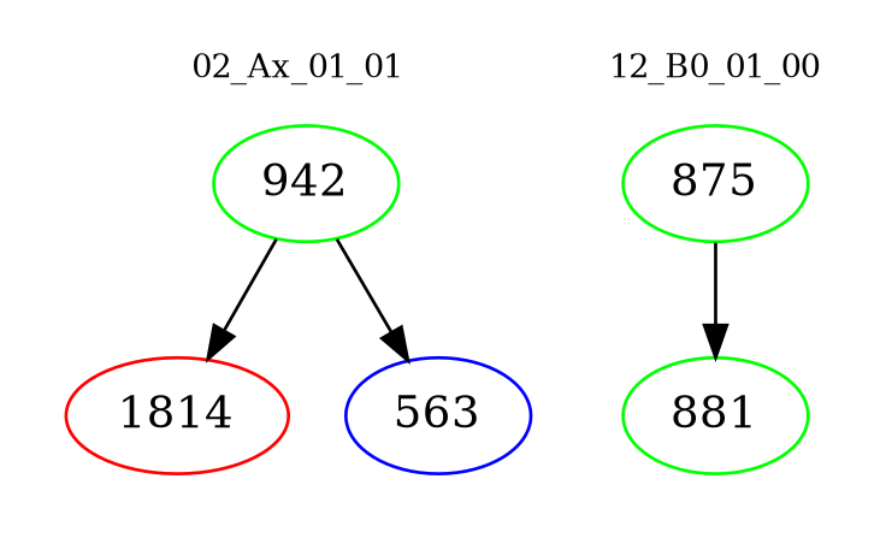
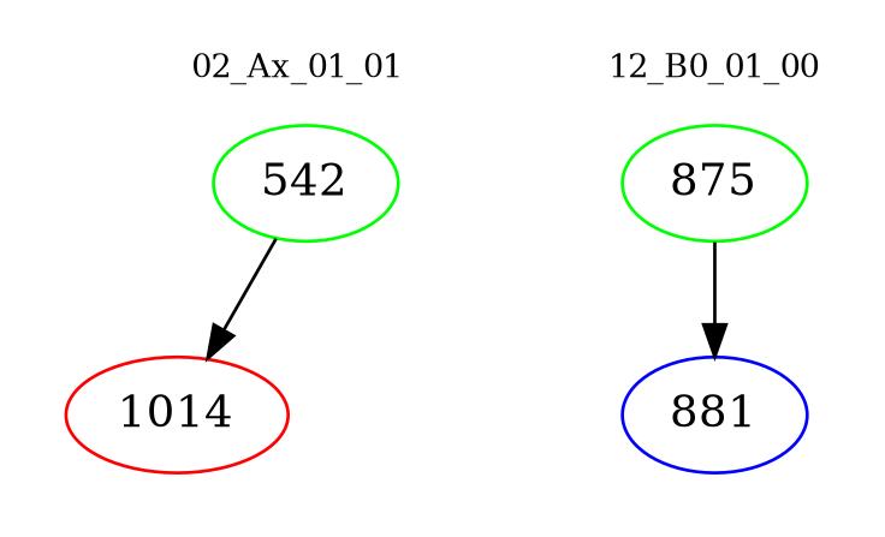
  digraph {
    node [color=green]
    edge [color=black]
-   n1 [label=942]
-   n2 [color=red label=1814]
-   n3 [color=blue label=563]
+   n1 [label=542]
+   n2 [color=red label=1014]
    n4 [label=875]
-   n5 [label=881]
+   n5 [color=blue label=881]
    subgraph cluster_1 {
      color=white
      fontsize=10
      label="02_Ax_01_01"
      n1
      n2
-     n3
    }
    subgraph cluster_2 {
      color=white
      fontsize=10
      label="12_B0_01_00"
      n4
      n5
    }
    n1 -> n2
-   n1 -> n3
    n4 -> n5
  }
